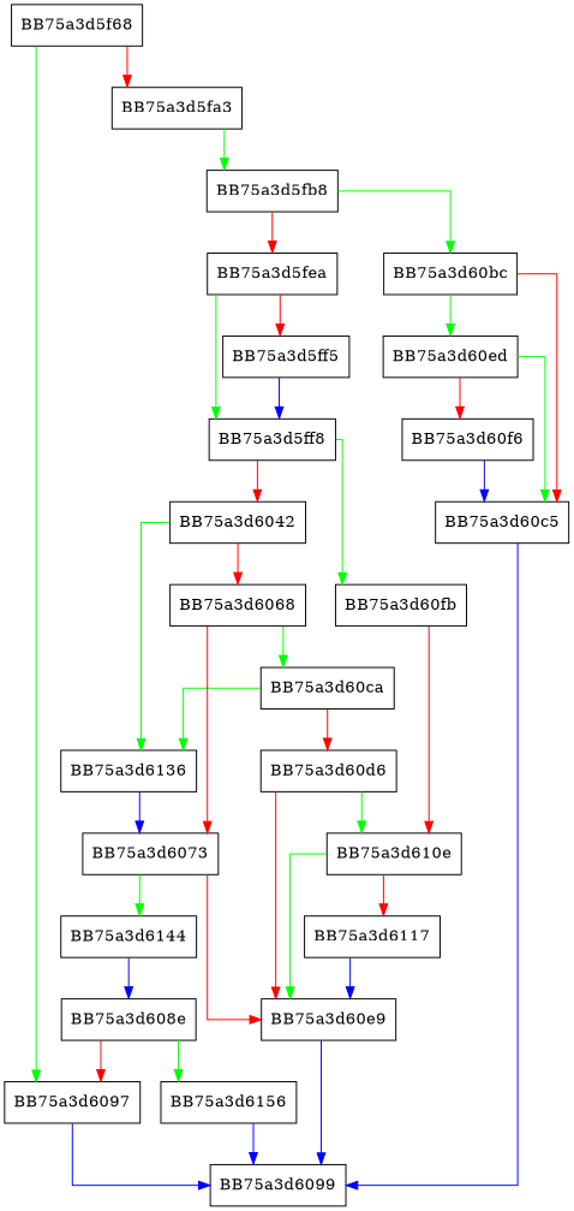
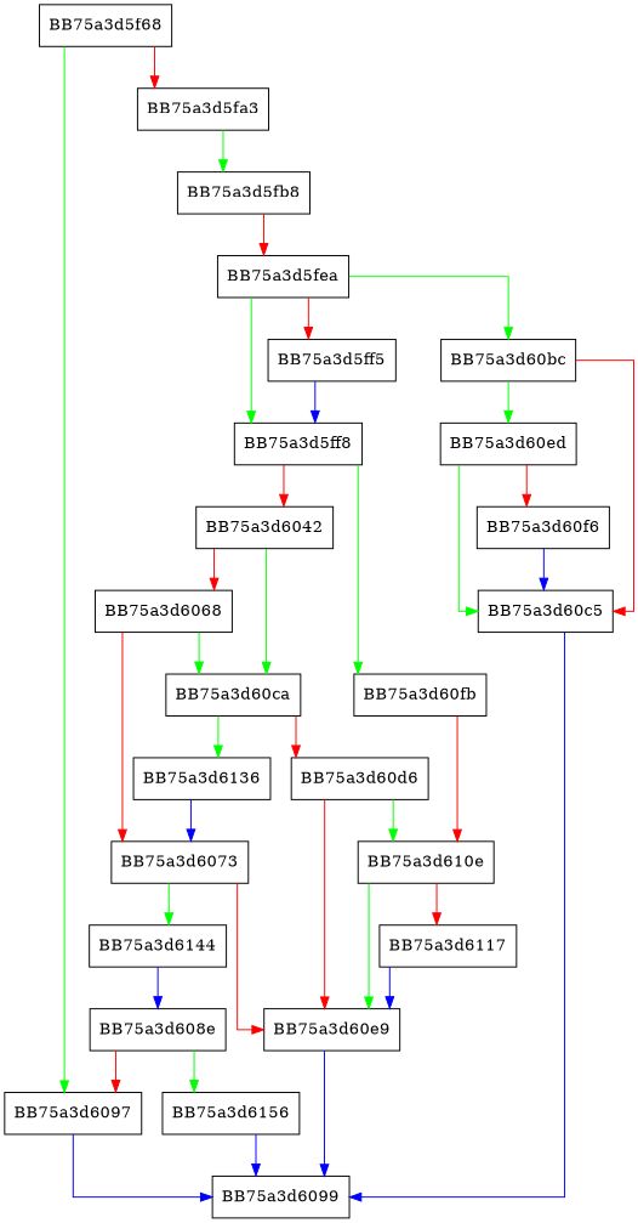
  digraph {
    splines=ortho
    node [shape=box]
    edge [color=green]
    BB75a3d5f68
    BB75a3d6097
    BB75a3d5fa3
    BB75a3d6099
    BB75a3d5fb8
    BB75a3d60bc
    BB75a3d5fea
    BB75a3d60ed
    BB75a3d60c5
    BB75a3d5ff8
    BB75a3d5ff5
    BB75a3d60f6
    BB75a3d60fb
    BB75a3d6042
    BB75a3d610e
    BB75a3d60ca
    BB75a3d6068
    BB75a3d60e9
    BB75a3d6117
    BB75a3d6136
    BB75a3d60d6
    BB75a3d6073
    BB75a3d6144
    BB75a3d608e
    BB75a3d6156
    BB75a3d5f68 -> BB75a3d6097
    BB75a3d5f68 -> BB75a3d5fa3 [color=red]
    BB75a3d6097 -> BB75a3d6099 [color=blue]
    BB75a3d5fa3 -> BB75a3d5fb8
-   BB75a3d5fb8 -> BB75a3d60bc
+   BB75a3d5fea -> BB75a3d60bc
    BB75a3d5fb8 -> BB75a3d5fea [color=red]
    BB75a3d60bc -> BB75a3d60ed
    BB75a3d60bc -> BB75a3d60c5 [color=red]
    BB75a3d5fea -> BB75a3d5ff8
    BB75a3d5fea -> BB75a3d5ff5 [color=red]
    BB75a3d60ed -> BB75a3d60c5
    BB75a3d60ed -> BB75a3d60f6 [color=red]
    BB75a3d60c5 -> BB75a3d6099 [color=blue]
    BB75a3d5ff8 -> BB75a3d60fb
    BB75a3d5ff8 -> BB75a3d6042 [color=red]
    BB75a3d5ff5 -> BB75a3d5ff8 [color=blue]
    BB75a3d60f6 -> BB75a3d60c5 [color=blue]
    BB75a3d60fb -> BB75a3d610e [color=red]
-   BB75a3d6042 -> BB75a3d6136
+   BB75a3d6042 -> BB75a3d60ca
    BB75a3d6042 -> BB75a3d6068 [color=red]
    BB75a3d610e -> BB75a3d60e9
    BB75a3d610e -> BB75a3d6117 [color=red]
    BB75a3d60ca -> BB75a3d6136
    BB75a3d60ca -> BB75a3d60d6 [color=red]
    BB75a3d6068 -> BB75a3d60ca
    BB75a3d6068 -> BB75a3d6073 [color=red]
    BB75a3d60e9 -> BB75a3d6099 [color=blue]
    BB75a3d6117 -> BB75a3d60e9 [color=blue]
    BB75a3d6136 -> BB75a3d6073 [color=blue]
    BB75a3d60d6 -> BB75a3d610e
    BB75a3d60d6 -> BB75a3d60e9 [color=red]
    BB75a3d6073 -> BB75a3d60e9 [color=red]
    BB75a3d6073 -> BB75a3d6144
    BB75a3d6144 -> BB75a3d608e [color=blue]
    BB75a3d608e -> BB75a3d6097 [color=red]
    BB75a3d608e -> BB75a3d6156
    BB75a3d6156 -> BB75a3d6099 [color=blue]
  }
